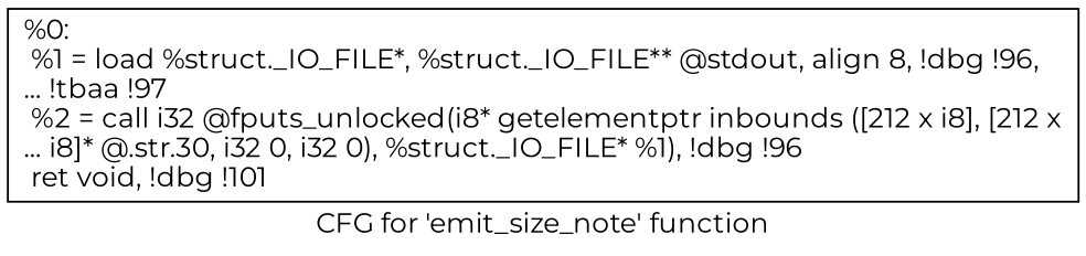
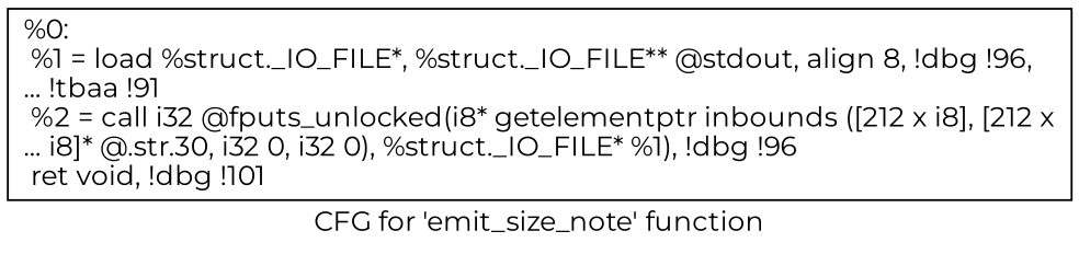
  digraph {
    label="CFG for 'emit_size_note' function"
    fontname=Montserrat
-   n1 [label="{%0:\l  %1 = load %struct._IO_FILE*, %struct._IO_FILE** @stdout, align 8, !dbg !96,\l... !tbaa !97\l  %2 = call i32 @fputs_unlocked(i8* getelementptr inbounds ([212 x i8], [212 x\l... i8]* @.str.30, i32 0, i32 0), %struct._IO_FILE* %1), !dbg !96\l  ret void, !dbg !101\l}" shape=record fontname=Montserrat]
+   n1 [label="{%0:\l  %1 = load %struct._IO_FILE*, %struct._IO_FILE** @stdout, align 8, !dbg !96,\l... !tbaa !91\l  %2 = call i32 @fputs_unlocked(i8* getelementptr inbounds ([212 x i8], [212 x\l... i8]* @.str.30, i32 0, i32 0), %struct._IO_FILE* %1), !dbg !96\l  ret void, !dbg !101\l}" shape=record fontname=Montserrat]
  }
